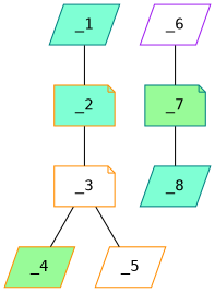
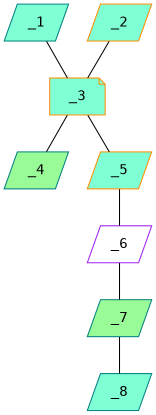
  graph {
    fontname="DejaVu Sans Mono"
    node [charge=0 chem=1 color=darkorange fillcolor=aquamarine fontname="DejaVu Sans Mono" shape=parallelogram style=filled symbol="C  " x=3.7321 y=0]
    edge [fontname="DejaVu Sans Mono" valence=1]
    _1 [chem=7 color=teal symbol="Cl " x=2]
-   _2 [shape=note x=2.866 y=0.5]
-   _3 [fillcolor=white shape=note]
-   _4 [chem=7 fillcolor=palegreen symbol="Cl " y=-1]
-   _5 [fillcolor=white x=4.5981 y=0.5]
+   _2 [x=2.866 y=0.5]
+   _3 [shape=note]
+   _4 [chem=7 color=teal fillcolor=palegreen symbol="Cl " y=-1]
+   _5 [x=4.5981 y=0.5]
    _6 [chem=4 color=purple fillcolor=white symbol="N  " x=5.4641]
-   _7 [color=teal fillcolor=palegreen shape=note x=6.3301 y=0.5]
+   _7 [color=teal fillcolor=palegreen x=6.3301 y=0.5]
    _8 [chem=5 color=teal symbol="S  " x=7.1962 y=1]
-   _1 -- _2
+   _1 -- _3
    _2 -- _3 [valence=2]
    _3 -- _4
    _3 -- _5
+   _5 -- _6
    _6 -- _7 [valence=2]
    _7 -- _8 [valence=2]
  }
